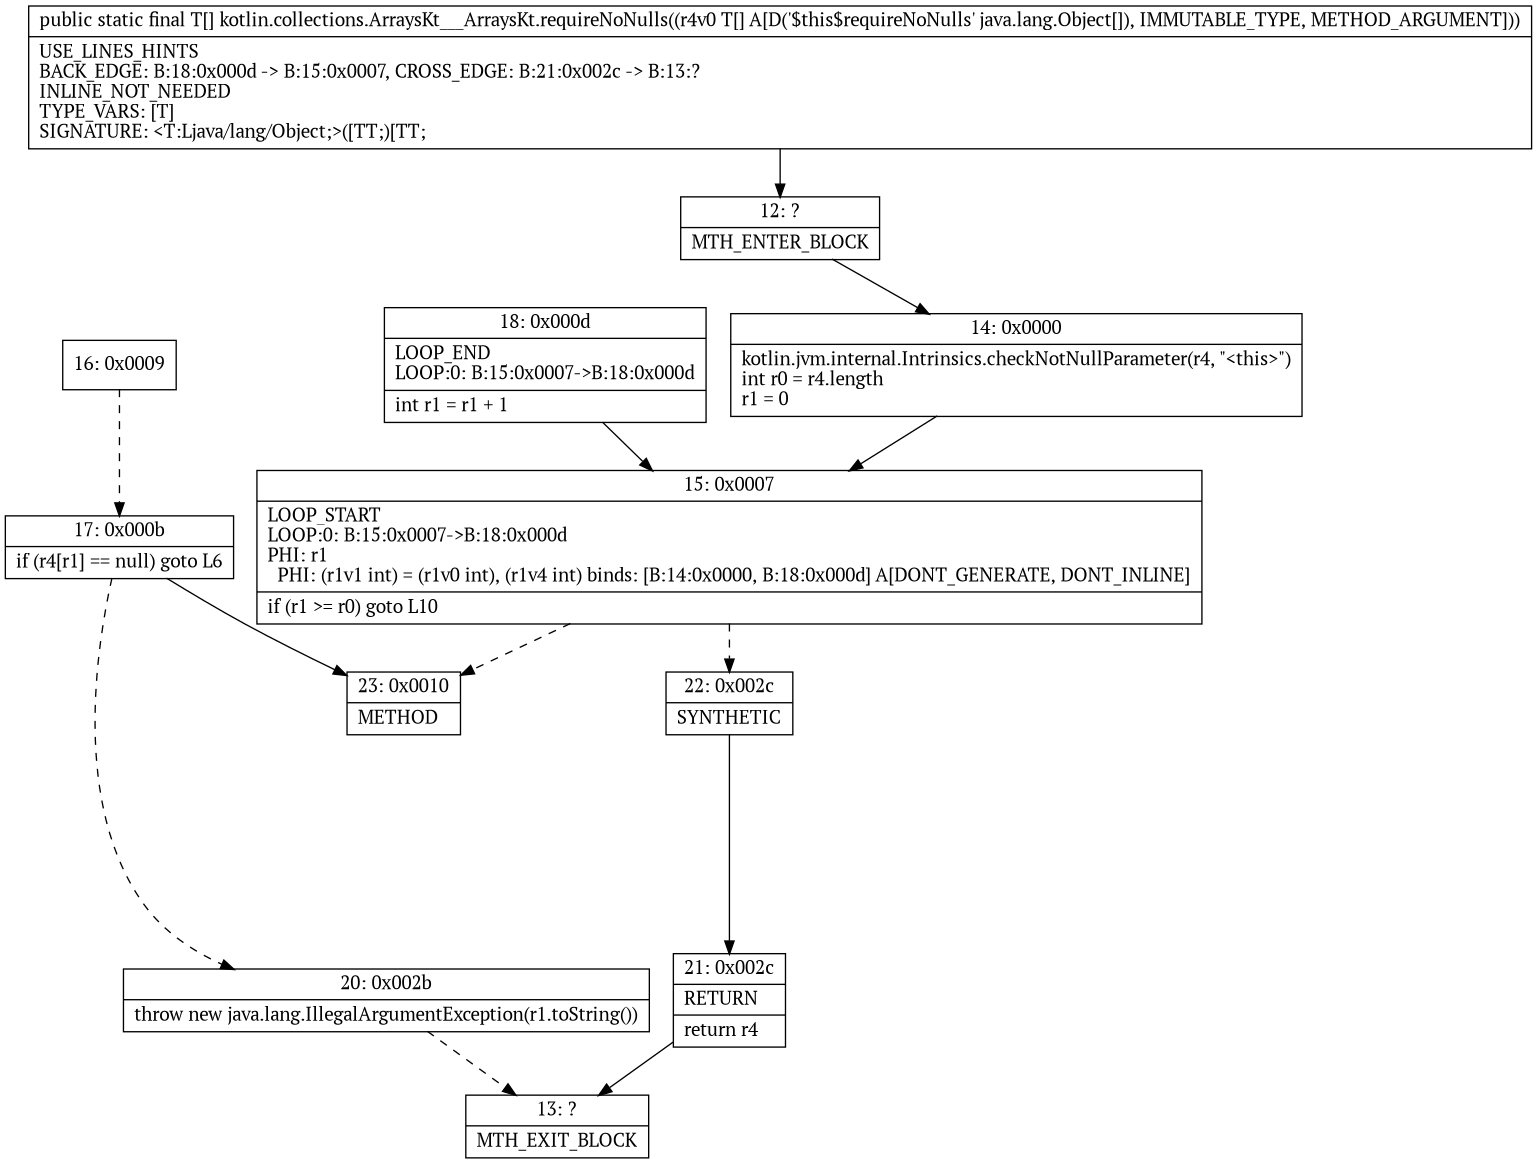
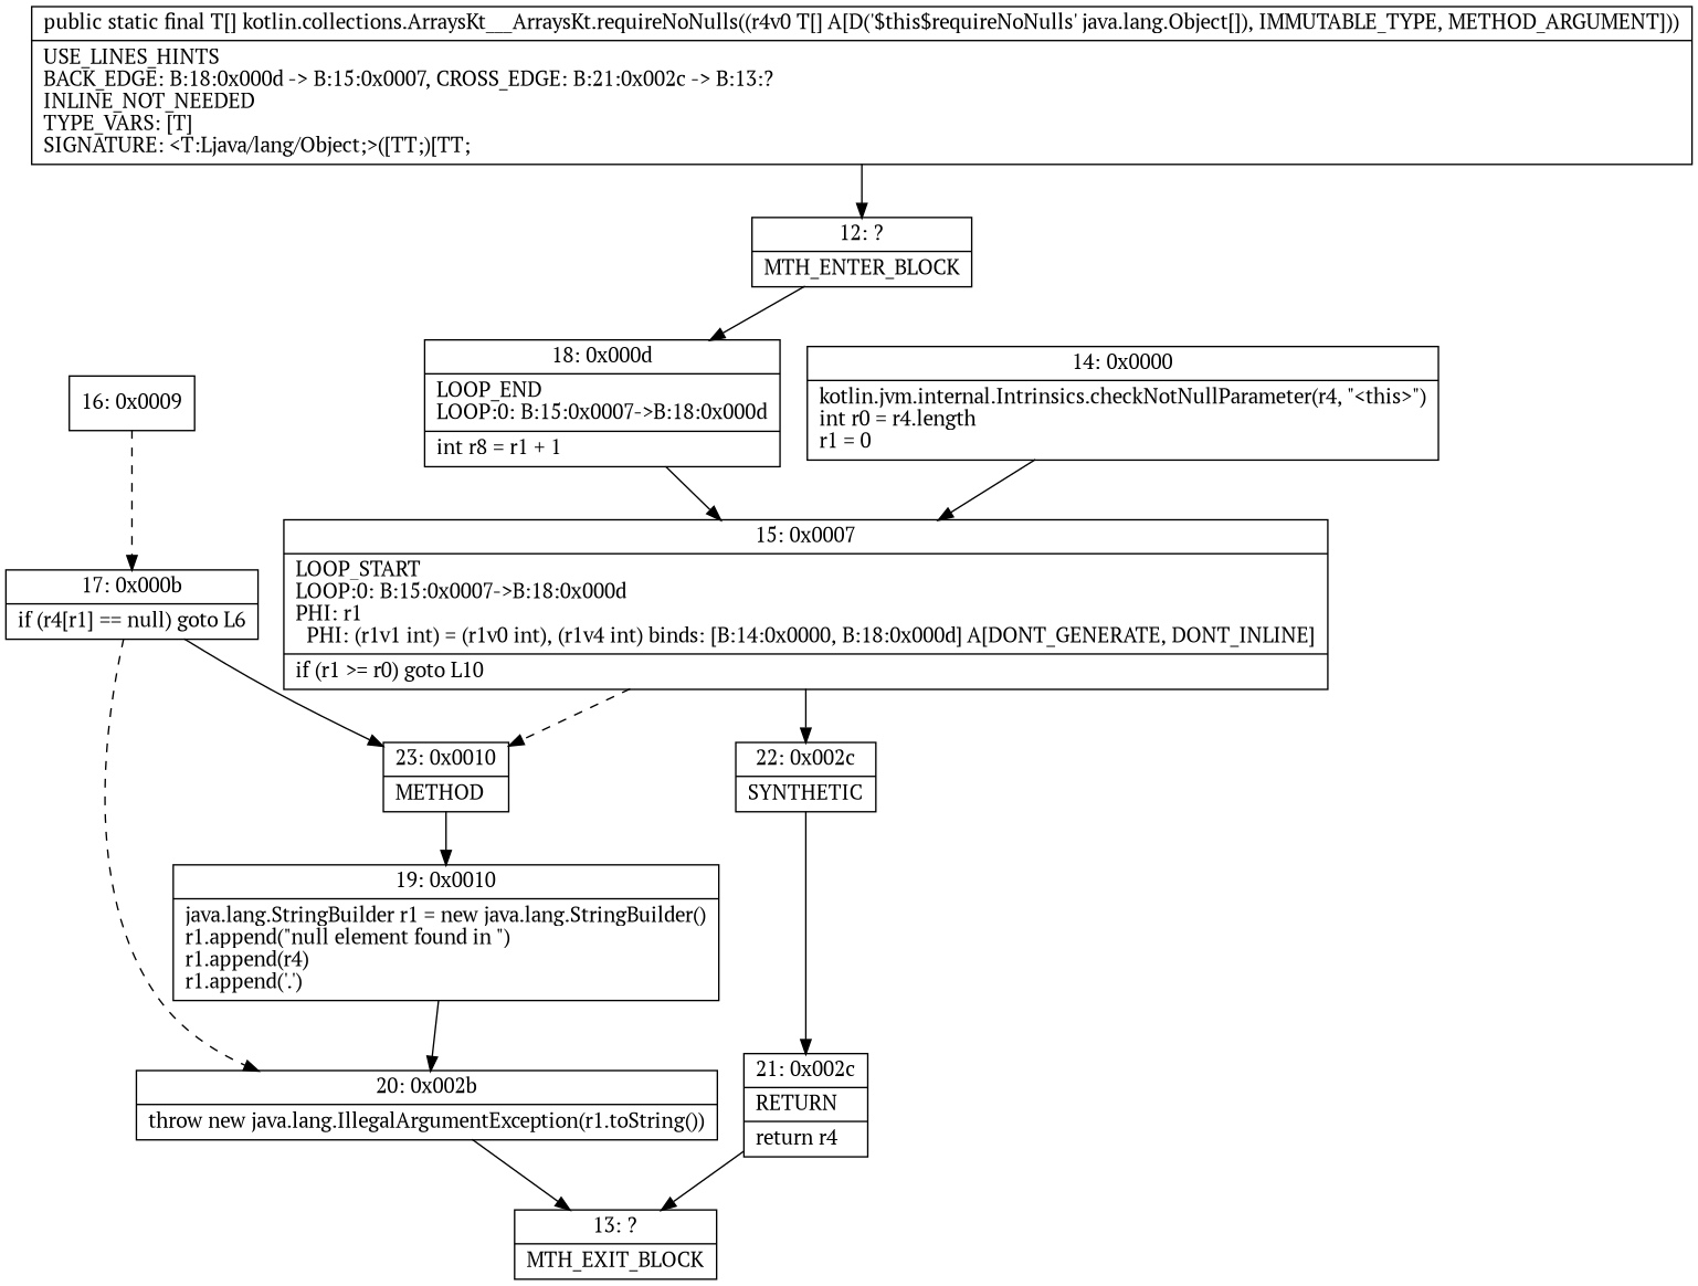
  digraph {
    fontname="PT Serif"
    node [fontname="PT Serif" shape=record]
    edge [fontname="PT Serif"]
    n1 [label="{12\:\ ?|MTH_ENTER_BLOCK\l}"]
    n2 [label="{14\:\ 0x0000|kotlin.jvm.internal.Intrinsics.checkNotNullParameter(r4, \"\<this\>\")\lint r0 = r4.length\lr1 = 0\l}"]
    n3 [label="{15\:\ 0x0007|LOOP_START\lLOOP:0: B:15:0x0007\-\>B:18:0x000d\lPHI: r1 \l  PHI: (r1v1 int) = (r1v0 int), (r1v4 int) binds: [B:14:0x0000, B:18:0x000d] A[DONT_GENERATE, DONT_INLINE]\l|if (r1 \>= r0) goto L10\l}"]
    n4 [label="{22\:\ 0x002c|SYNTHETIC\l}"]
    n5 [label="{23\:\ 0x0010|METHOD\l}"]
    n6 [label="{16\:\ 0x0009}"]
    n7 [label="{17\:\ 0x000b|if (r4[r1] == null) goto L6\l}"]
    n8 [label="{21\:\ 0x002c|RETURN\l|return r4\l}"]
    n9 [label="{20\:\ 0x002b|throw new java.lang.IllegalArgumentException(r1.toString())\l}"]
-   n10 [label="{18\:\ 0x000d|LOOP_END\lLOOP:0: B:15:0x0007\-\>B:18:0x000d\l|int r1 = r1 + 1\l}"]
+   n10 [label="{18\:\ 0x000d|LOOP_END\lLOOP:0: B:15:0x0007\-\>B:18:0x000d\l|int r8 = r1 + 1\l}"]
+   n11 [label="{19\:\ 0x0010|java.lang.StringBuilder r1 = new java.lang.StringBuilder()\lr1.append(\"null element found in \")\lr1.append(r4)\lr1.append('.')\l}"]
    n12 [label="{13\:\ ?|MTH_EXIT_BLOCK\l}"]
    n13 [label="{public static final T[] kotlin.collections.ArraysKt___ArraysKt.requireNoNulls((r4v0 T[] A[D('$this$requireNoNulls' java.lang.Object[]), IMMUTABLE_TYPE, METHOD_ARGUMENT]))  | USE_LINES_HINTS\lBACK_EDGE: B:18:0x000d \-\> B:15:0x0007, CROSS_EDGE: B:21:0x002c \-\> B:13:?\lINLINE_NOT_NEEDED\lTYPE_VARS: [T]\lSIGNATURE: \<T:Ljava\/lang\/Object;\>([TT;)[TT;\l}"]
-   n1 -> n2
+   n1 -> n10
    n2 -> n3
-   n3 -> n4 [style=dashed]
+   n3 -> n4
    n3 -> n5 [style=dashed]
    n4 -> n8
+   n5 -> n11
    n6 -> n7 [style=dashed]
    n7 -> n5
    n7 -> n9 [style=dashed]
    n8 -> n12
-   n9 -> n12 [style=dashed]
+   n9 -> n12
    n10 -> n3
+   n11 -> n9
    n13 -> n1
  }
